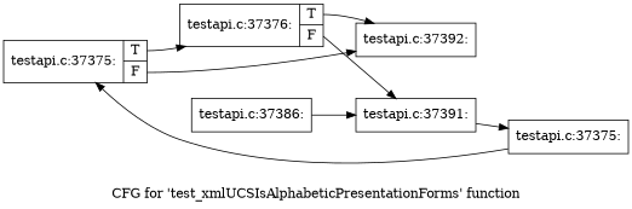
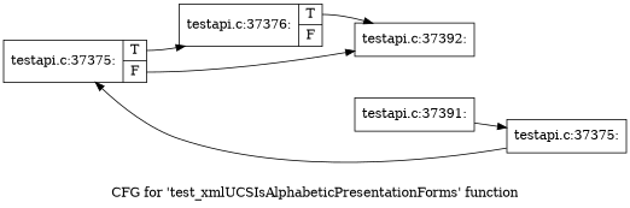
  digraph {
    label="CFG for 'test_xmlUCSIsAlphabeticPresentationForms' function"
    rankdir=LR
    node [shape=record]
    n1 [label="{testapi.c:37375:|{<s0>T|<s1>F}}"]
    n2 [label="{testapi.c:37376:|{<s0>T|<s1>F}}"]
    n3 [label="{testapi.c:37392:}"]
    n4 [label="{testapi.c:37391:}"]
-   n5 [label="{testapi.c:37386:}"]
    n6 [label="{testapi.c:37375:}"]
    n1 -> n2 [tailport=s0]
    n1 -> n3 [tailport=s1]
    n2 -> n3 [tailport=s0]
-   n2 -> n4 [tailport=s1]
    n4 -> n6
-   n5 -> n4
    n6 -> n1
  }
